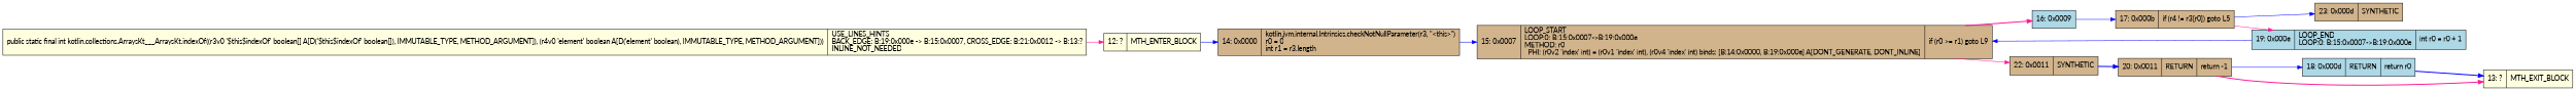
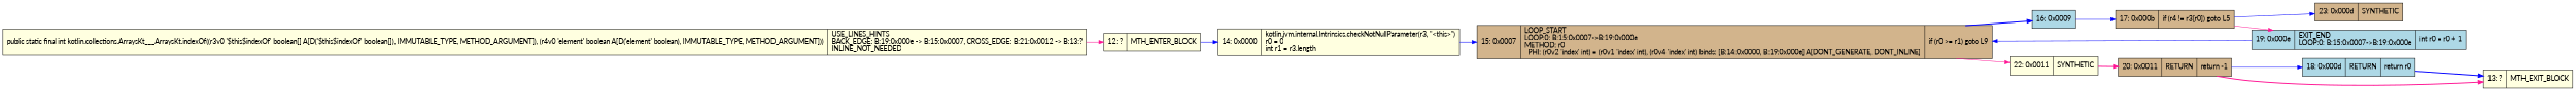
  digraph {
    fontname=Lato
    rankdir=LR
    node [fillcolor=lightyellow fontname=Lato shape=record style=filled]
    edge [color=blue fontname=Lato style=solid]
    n1 [label="{12\:\ ?|MTH_ENTER_BLOCK\l}"]
-   n2 [fillcolor=tan label="{14\:\ 0x0000|kotlin.jvm.internal.Intrinsics.checkNotNullParameter(r3, \"\<this\>\")\lr0 = 0\lint r1 = r3.length\l}"]
+   n2 [label="{14\:\ 0x0000|kotlin.jvm.internal.Intrinsics.checkNotNullParameter(r3, \"\<this\>\")\lr0 = 0\lint r1 = r3.length\l}"]
    n3 [fillcolor=tan label="{15\:\ 0x0007|LOOP_START\lLOOP:0: B:15:0x0007\-\>B:19:0x000e\lMETHOD: r0 \l  PHI: (r0v2 'index' int) = (r0v1 'index' int), (r0v4 'index' int) binds: [B:14:0x0000, B:19:0x000e] A[DONT_GENERATE, DONT_INLINE]\l|if (r0 \>= r1) goto L9\l}"]
    n4 [fillcolor=lightblue label="{16\:\ 0x0009}"]
-   n5 [fillcolor=tan label="{22\:\ 0x0011|SYNTHETIC\l}"]
+   n5 [label="{22\:\ 0x0011|SYNTHETIC\l}"]
    n6 [fillcolor=tan label="{17\:\ 0x000b|if (r4 != r3[r0]) goto L5\l}"]
    n7 [fillcolor=tan label="{20\:\ 0x0011|RETURN\l|return \-1\l}"]
-   n8 [fillcolor=lightblue label="{19\:\ 0x000e|LOOP_END\lLOOP:0: B:15:0x0007\-\>B:19:0x000e\l|int r0 = r0 + 1\l}"]
+   n8 [fillcolor=lightblue label="{19\:\ 0x000e|EXIT_END\lLOOP:0: B:15:0x0007\-\>B:19:0x000e\l|int r0 = r0 + 1\l}"]
    n9 [fillcolor=tan label="{23\:\ 0x000d|SYNTHETIC\l}"]
    n10 [fillcolor=lightblue label="{18\:\ 0x000d|RETURN\l|return r0\l}"]
    n11 [label="{13\:\ ?|MTH_EXIT_BLOCK\l}"]
    n12 [label="{public static final int kotlin.collections.ArraysKt___ArraysKt.indexOf((r3v0 '$this$indexOf' boolean[] A[D('$this$indexOf' boolean[]), IMMUTABLE_TYPE, METHOD_ARGUMENT]), (r4v0 'element' boolean A[D('element' boolean), IMMUTABLE_TYPE, METHOD_ARGUMENT]))  | USE_LINES_HINTS\lBACK_EDGE: B:19:0x000e \-\> B:15:0x0007, CROSS_EDGE: B:21:0x0012 \-\> B:13:?\lINLINE_NOT_NEEDED\l}"]
    n1 -> n2
    n2 -> n3
-   n3 -> n4 [color=deeppink style=bold]
+   n3 -> n4 [style=bold]
    n3 -> n5 [color=deeppink]
    n4 -> n6
-   n5 -> n7 [style=bold]
+   n5 -> n7 [color=deeppink style=bold]
    n6 -> n8 [color=deeppink]
    n6 -> n9
    n7 -> n10
    n7 -> n11 [color=deeppink style=bold]
    n8 -> n3
    n10 -> n11 [style=bold]
    n12 -> n1 [color=deeppink]
  }
